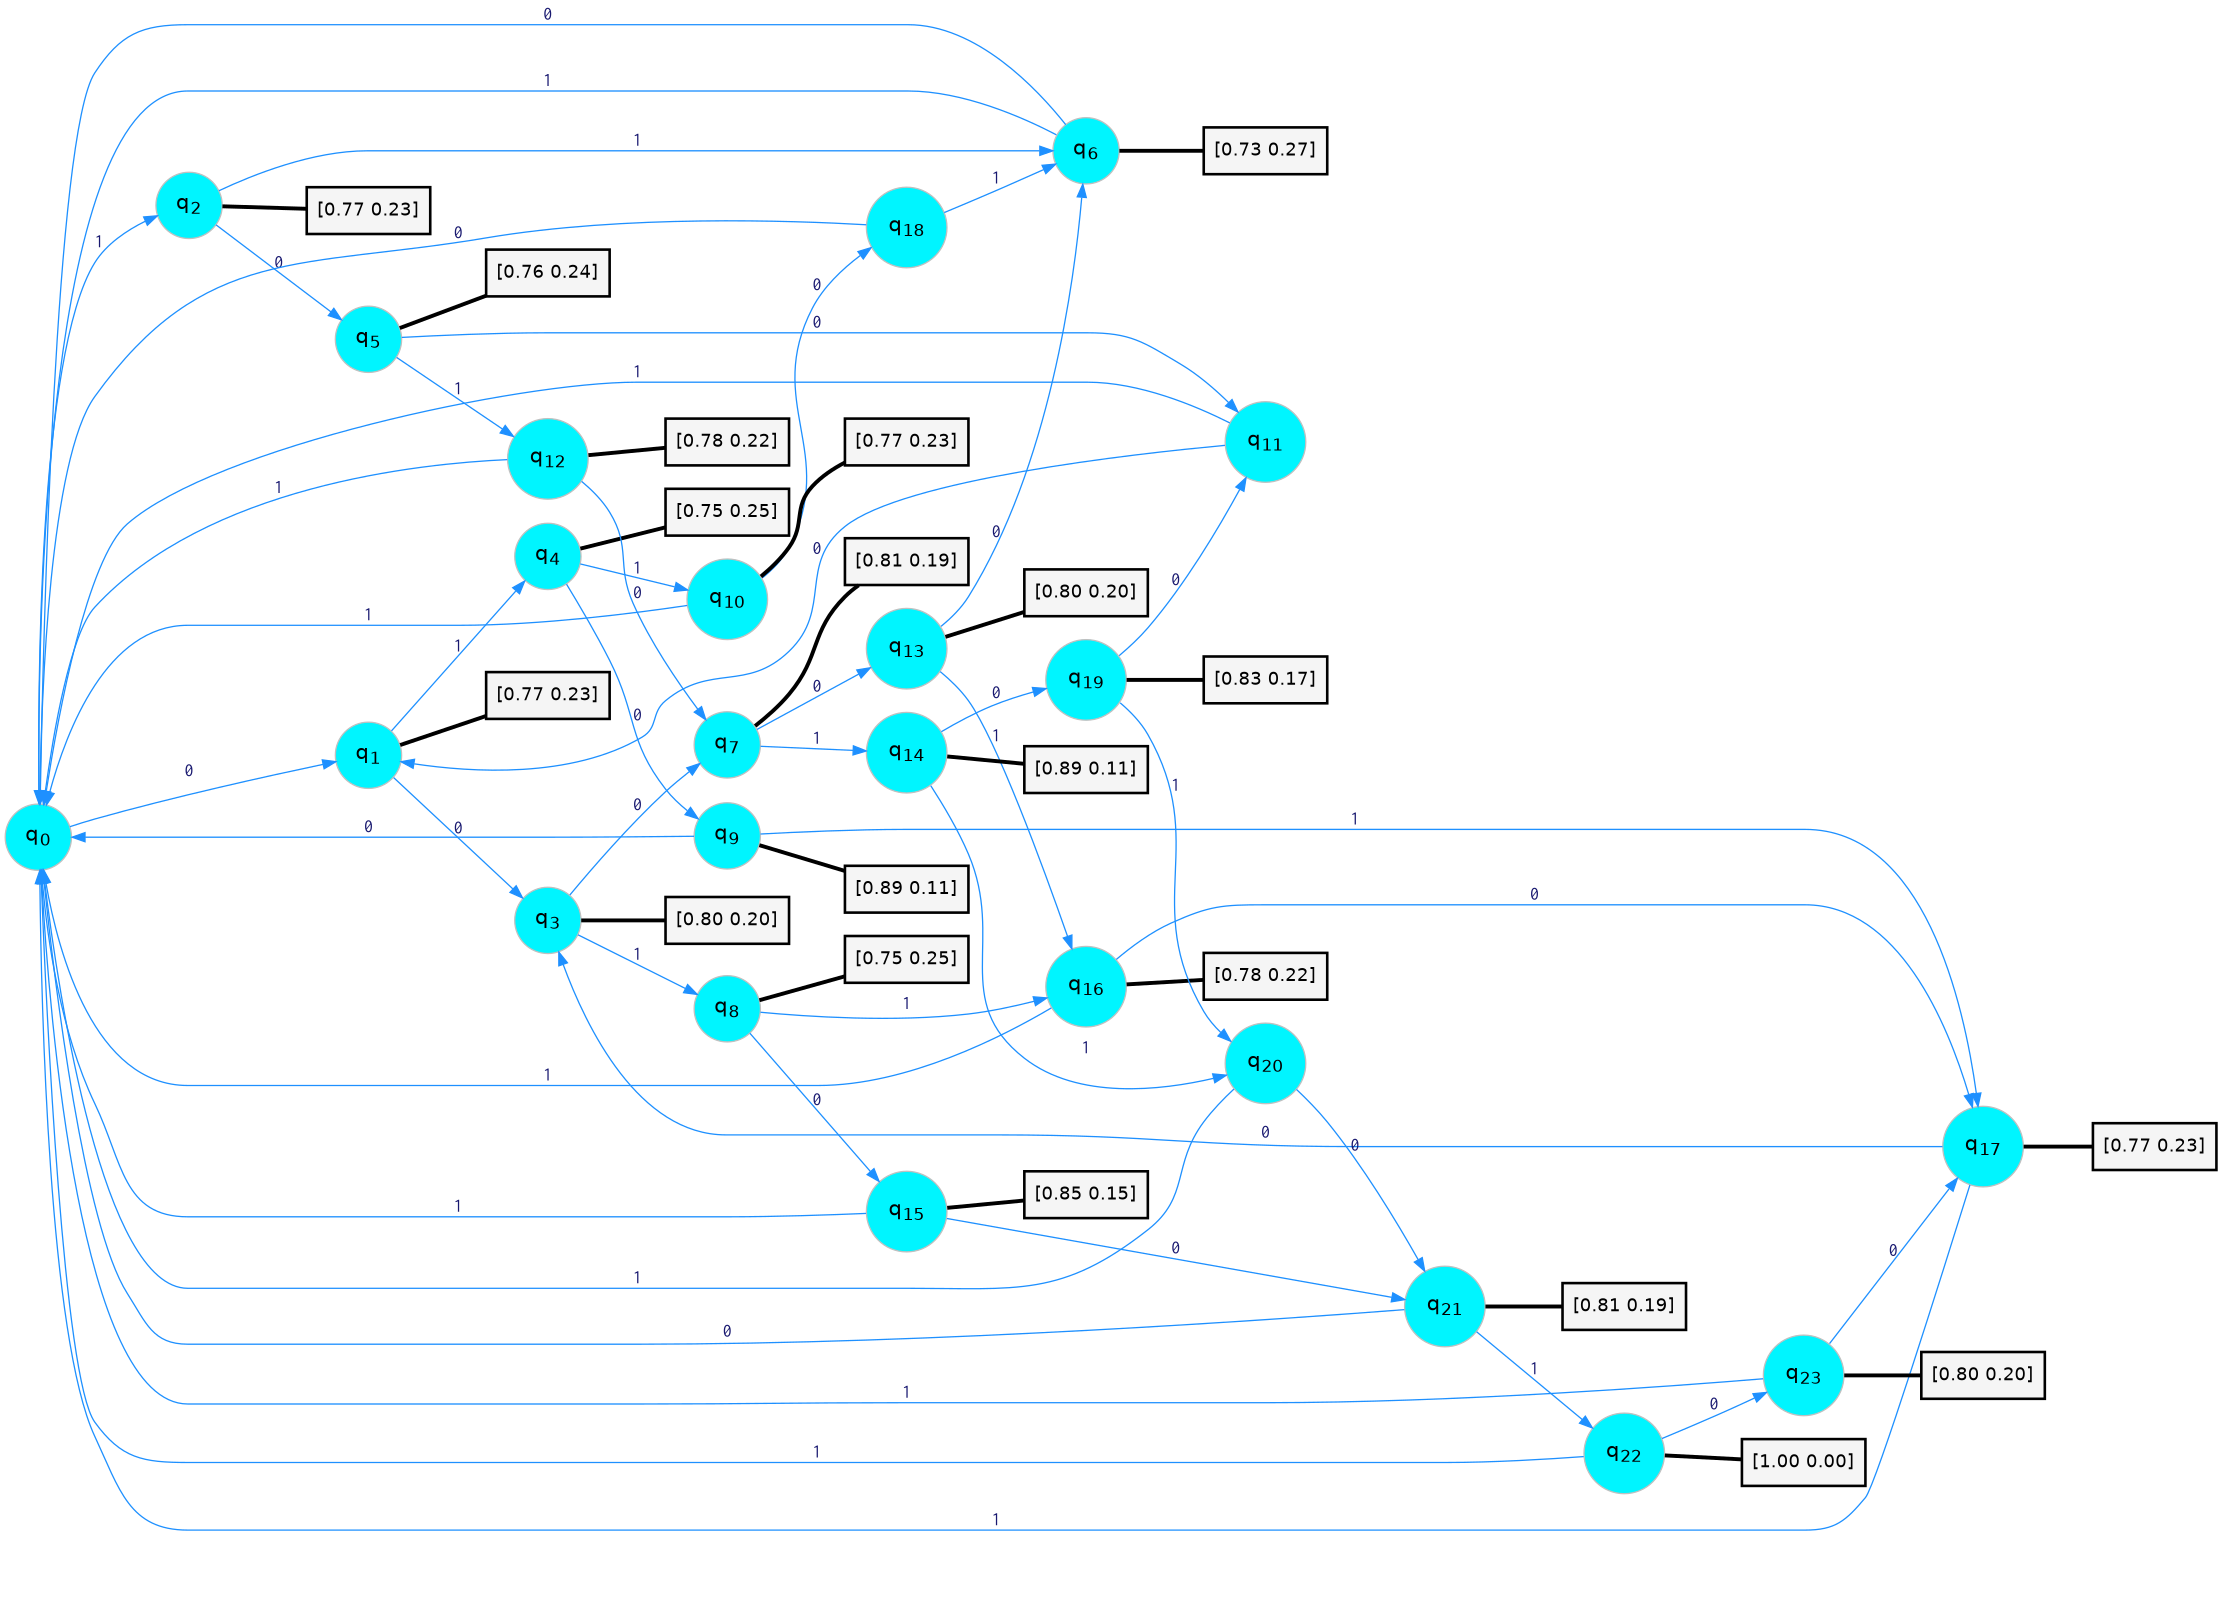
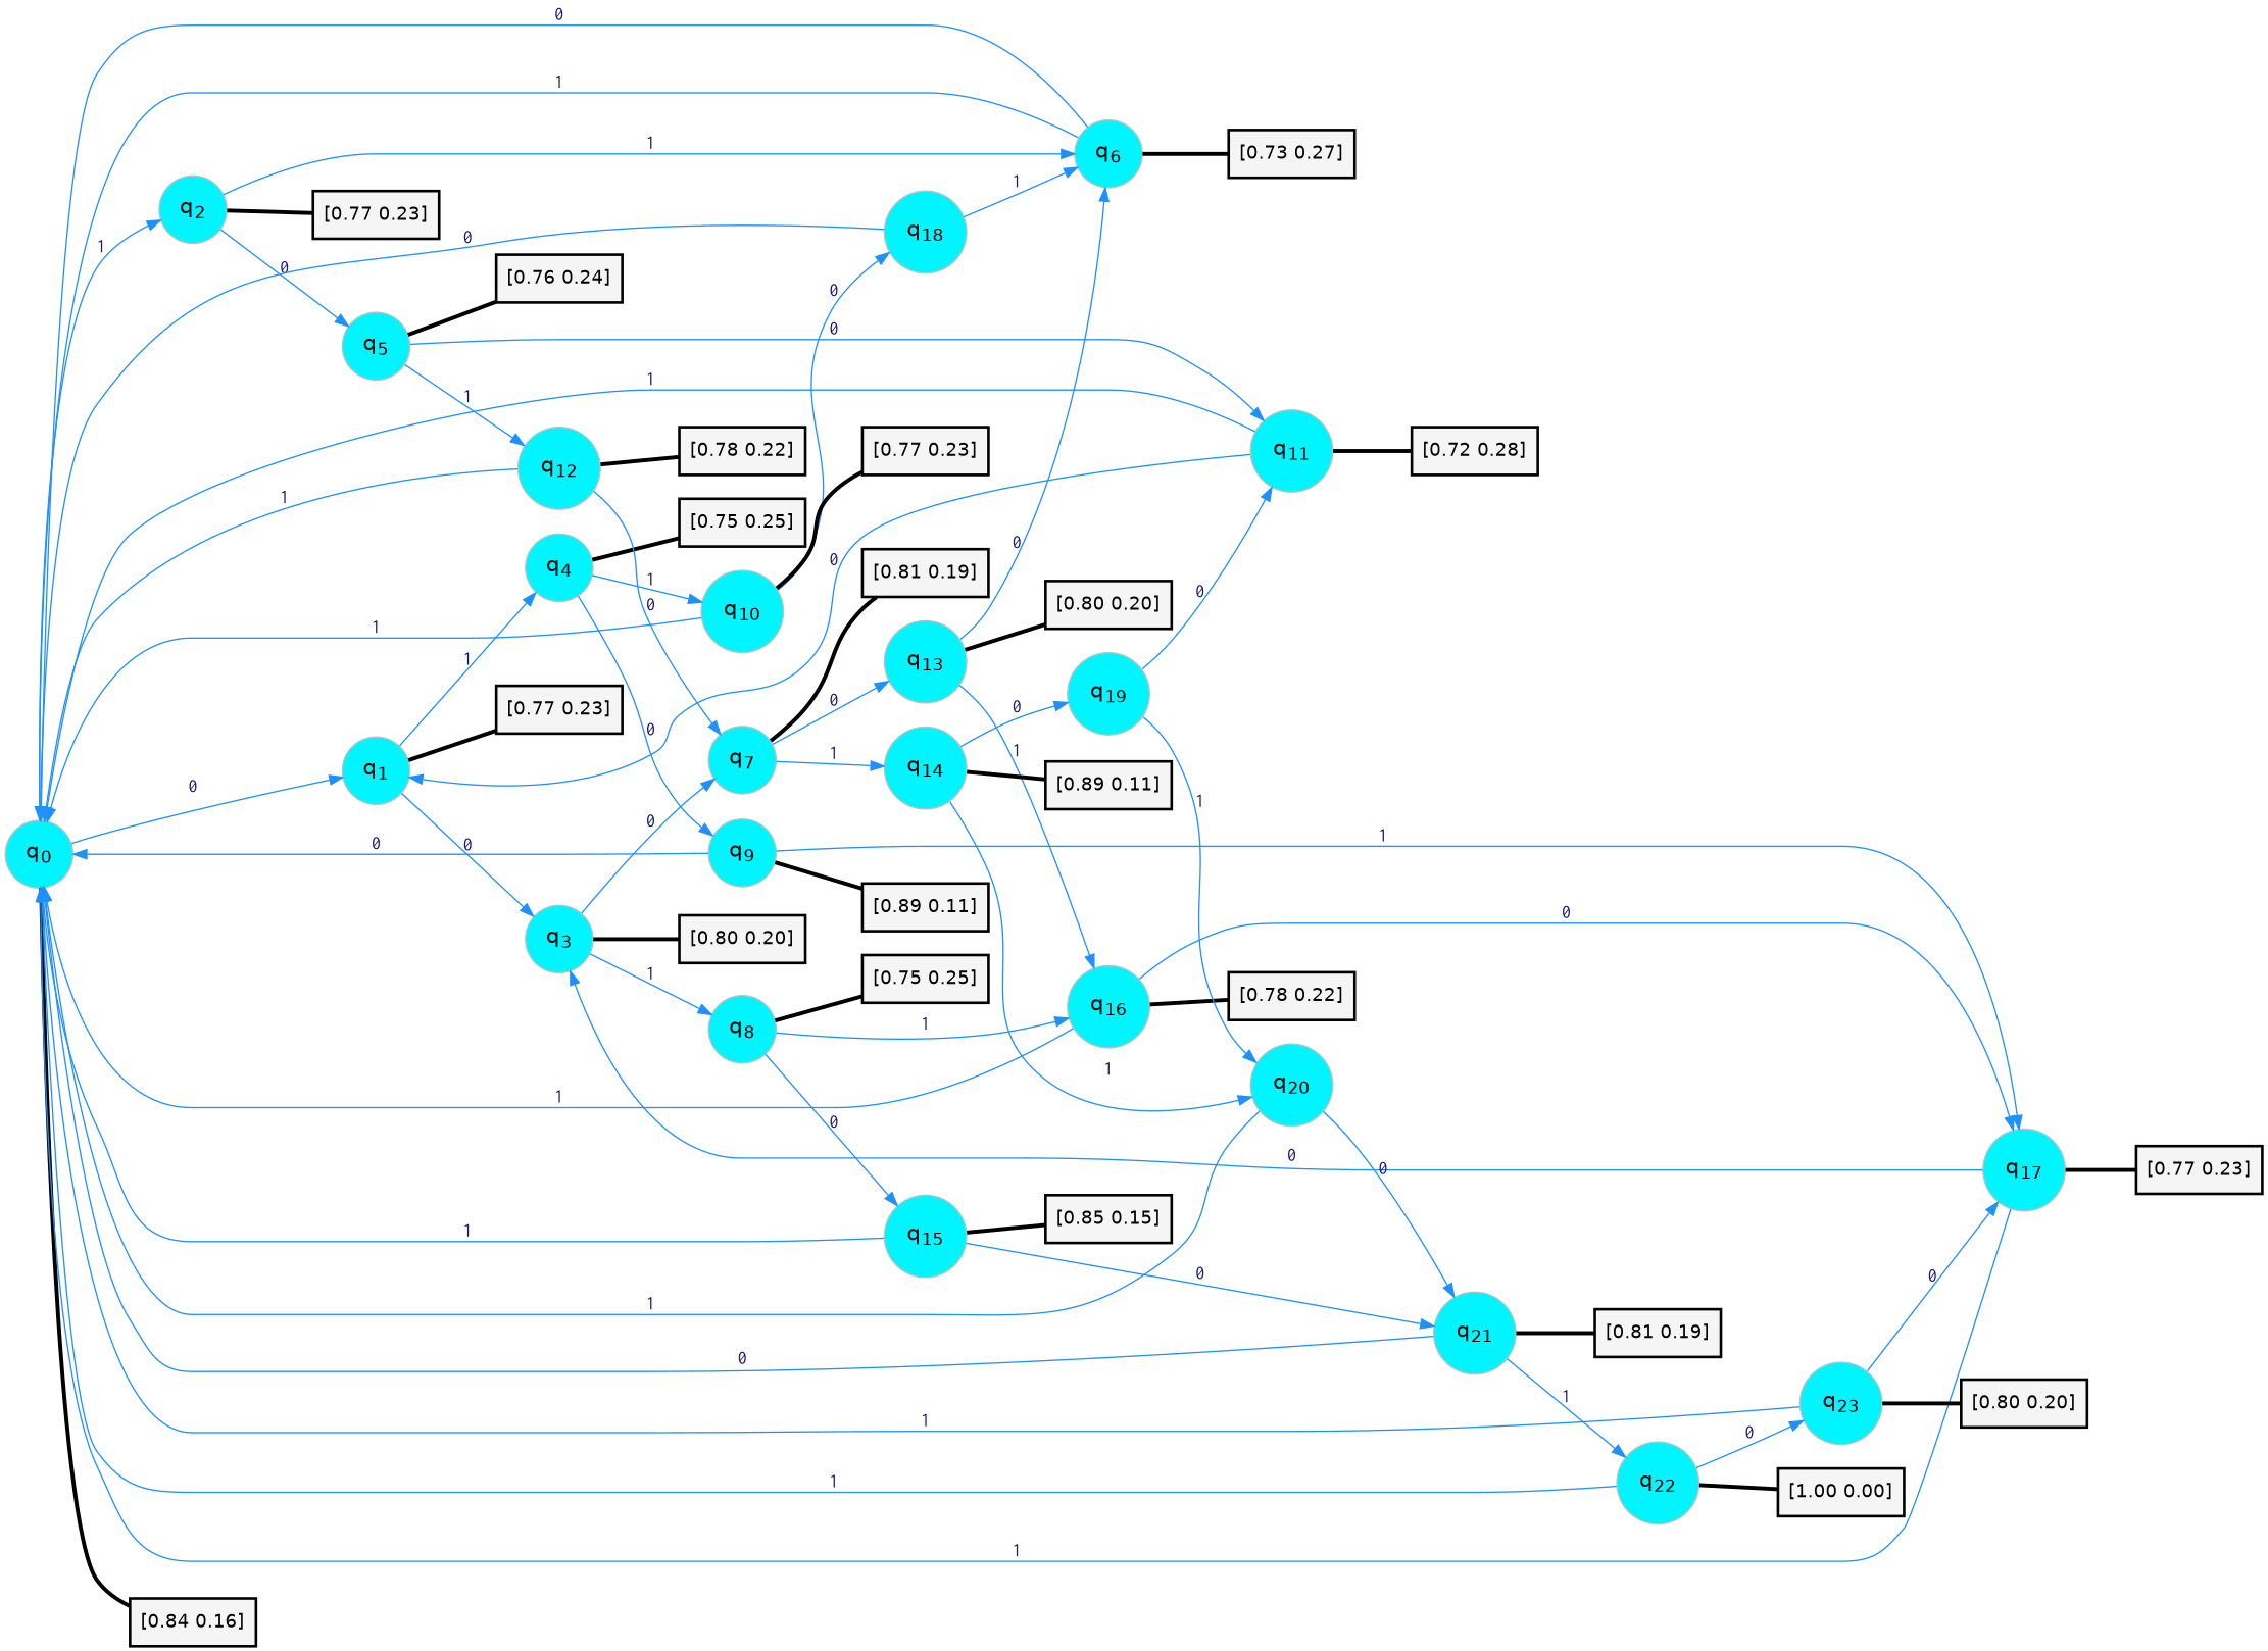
  digraph {
    rankdir=LR
    node [color=gray fillcolor=turquoise1 fontcolor=black fontname=Helvetica fontsize=16 fontweight=bold shape=circle style=filled]
    edge [arrowsize=1 color=dodgerblue1 fontcolor=midnightblue fontname=courier fontweight=bold penwidth=1 style=solid weight=20]
    n1 [label=<q<SUB>0</SUB>>]
    n2 [label=<q<SUB>1</SUB>>]
    n3 [label=<q<SUB>2</SUB>>]
+   n4 [color=black fillcolor=whitesmoke fontsize=14 label="[0.84 0.16]" penwidth=2 shape=box]
    n5 [label=<q<SUB>3</SUB>>]
    n6 [label=<q<SUB>4</SUB>>]
    n7 [color=black fillcolor=whitesmoke fontsize=14 label="[0.77 0.23]" penwidth=2 shape=box]
    n8 [label=<q<SUB>5</SUB>>]
    n9 [label=<q<SUB>6</SUB>>]
    n10 [color=black fillcolor=whitesmoke fontsize=14 label="[0.77 0.23]" penwidth=2 shape=box]
    n11 [label=<q<SUB>7</SUB>>]
    n12 [label=<q<SUB>8</SUB>>]
    n13 [color=black fillcolor=whitesmoke fontsize=14 label="[0.80 0.20]" penwidth=2 shape=box]
    n14 [label=<q<SUB>9</SUB>>]
    n15 [label=<q<SUB>10</SUB>>]
    n16 [color=black fillcolor=whitesmoke fontsize=14 label="[0.75 0.25]" penwidth=2 shape=box]
    n17 [label=<q<SUB>11</SUB>>]
    n18 [label=<q<SUB>12</SUB>>]
    n19 [color=black fillcolor=whitesmoke fontsize=14 label="[0.76 0.24]" penwidth=2 shape=box]
    n20 [color=black fillcolor=whitesmoke fontsize=14 label="[0.73 0.27]" penwidth=2 shape=box]
    n21 [label=<q<SUB>13</SUB>>]
    n22 [label=<q<SUB>14</SUB>>]
    n23 [color=black fillcolor=whitesmoke fontsize=14 label="[0.81 0.19]" penwidth=2 shape=box]
    n24 [label=<q<SUB>15</SUB>>]
    n25 [label=<q<SUB>16</SUB>>]
    n26 [color=black fillcolor=whitesmoke fontsize=14 label="[0.75 0.25]" penwidth=2 shape=box]
    n27 [label=<q<SUB>17</SUB>>]
    n28 [color=black fillcolor=whitesmoke fontsize=14 label="[0.89 0.11]" penwidth=2 shape=box]
    n29 [label=<q<SUB>18</SUB>>]
    n30 [color=black fillcolor=whitesmoke fontsize=14 label="[0.77 0.23]" penwidth=2 shape=box]
+   n31 [color=black fillcolor=whitesmoke fontsize=14 label="[0.72 0.28]" penwidth=2 shape=box]
    n32 [color=black fillcolor=whitesmoke fontsize=14 label="[0.78 0.22]" penwidth=2 shape=box]
    n33 [color=black fillcolor=whitesmoke fontsize=14 label="[0.80 0.20]" penwidth=2 shape=box]
    n34 [label=<q<SUB>19</SUB>>]
    n35 [label=<q<SUB>20</SUB>>]
    n36 [color=black fillcolor=whitesmoke fontsize=14 label="[0.89 0.11]" penwidth=2 shape=box]
    n37 [label=<q<SUB>21</SUB>>]
    n38 [color=black fillcolor=whitesmoke fontsize=14 label="[0.85 0.15]" penwidth=2 shape=box]
    n39 [color=black fillcolor=whitesmoke fontsize=14 label="[0.78 0.22]" penwidth=2 shape=box]
    n40 [color=black fillcolor=whitesmoke fontsize=14 label="[0.77 0.23]" penwidth=2 shape=box]
-   n41 [color=black fillcolor=whitesmoke fontsize=14 label="[0.83 0.17]" penwidth=2 shape=box]
    n42 [label=<q<SUB>22</SUB>>]
    n43 [color=black fillcolor=whitesmoke fontsize=14 label="[0.81 0.19]" penwidth=2 shape=box]
    n44 [label=<q<SUB>23</SUB>>]
    n45 [color=black fillcolor=whitesmoke fontsize=14 label="[1.00 0.00]" penwidth=2 shape=box]
    n46 [color=black fillcolor=whitesmoke fontsize=14 label="[0.80 0.20]" penwidth=2 shape=box]
    n1 -> n2 [label=0]
    n1 -> n3 [label=1]
+   n1 -> n4 [arrowhead=none color=black penwidth=3]
    n2 -> n5 [label=0]
    n2 -> n6 [label=1]
    n2 -> n7 [arrowhead=none color=black penwidth=3]
    n3 -> n8 [label=0]
    n3 -> n9 [label=1]
    n3 -> n10 [arrowhead=none color=black penwidth=3]
    n5 -> n11 [label=0]
    n5 -> n12 [label=1]
    n5 -> n13 [arrowhead=none color=black penwidth=3]
    n6 -> n14 [label=0]
    n6 -> n15 [label=1]
    n6 -> n16 [arrowhead=none color=black penwidth=3]
    n8 -> n17 [label=0]
    n8 -> n18 [label=1]
    n8 -> n19 [arrowhead=none color=black penwidth=3]
    n9 -> n1 [label=0]
    n9 -> n1 [label=1]
    n9 -> n20 [arrowhead=none color=black penwidth=3]
    n11 -> n21 [label=0]
    n11 -> n22 [label=1]
    n11 -> n23 [arrowhead=none color=black penwidth=3]
    n12 -> n24 [label=0]
    n12 -> n25 [label=1]
    n12 -> n26 [arrowhead=none color=black penwidth=3]
    n14 -> n1 [label=0]
    n14 -> n27 [label=1]
    n14 -> n28 [arrowhead=none color=black penwidth=3]
    n15 -> n1 [label=1]
    n15 -> n29 [label=0]
    n15 -> n30 [arrowhead=none color=black penwidth=3]
    n17 -> n1 [label=1]
    n17 -> n2 [label=0]
+   n17 -> n31 [arrowhead=none color=black penwidth=3]
    n18 -> n1 [label=1]
    n18 -> n11 [label=0]
    n18 -> n32 [arrowhead=none color=black penwidth=3]
    n21 -> n9 [label=0]
    n21 -> n25 [label=1]
    n21 -> n33 [arrowhead=none color=black penwidth=3]
    n22 -> n34 [label=0]
    n22 -> n35 [label=1]
    n22 -> n36 [arrowhead=none color=black penwidth=3]
    n24 -> n1 [label=1]
    n24 -> n37 [label=0]
    n24 -> n38 [arrowhead=none color=black penwidth=3]
    n25 -> n1 [label=1]
    n25 -> n27 [label=0]
    n25 -> n39 [arrowhead=none color=black penwidth=3]
    n27 -> n1 [label=1]
    n27 -> n5 [label=0]
    n27 -> n40 [arrowhead=none color=black penwidth=3]
    n29 -> n1 [label=0]
    n29 -> n9 [label=1]
    n34 -> n17 [label=0]
    n34 -> n35 [label=1]
-   n34 -> n41 [arrowhead=none color=black penwidth=3]
    n35 -> n1 [label=1]
    n35 -> n37 [label=0]
    n37 -> n1 [label=0]
    n37 -> n42 [label=1]
    n37 -> n43 [arrowhead=none color=black penwidth=3]
    n42 -> n1 [label=1]
    n42 -> n44 [label=0]
    n42 -> n45 [arrowhead=none color=black penwidth=3]
    n44 -> n1 [label=1]
    n44 -> n27 [label=0]
    n44 -> n46 [arrowhead=none color=black penwidth=3]
  }
